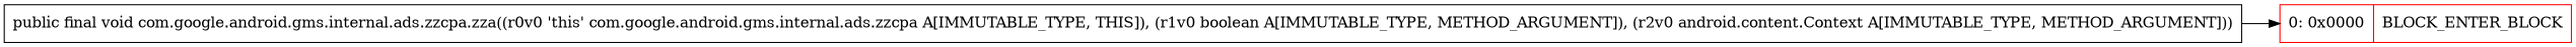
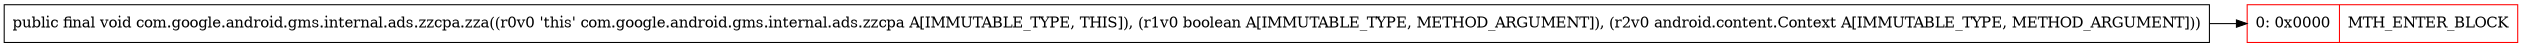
  digraph {
    rankdir=LR
    node [shape=record]
-   n1 [color=red label="{0\:\ 0x0000|BLOCK_ENTER_BLOCK\l}"]
+   n1 [color=red label="{0\:\ 0x0000|MTH_ENTER_BLOCK\l}"]
    n2 [label="{public final void com.google.android.gms.internal.ads.zzcpa.zza((r0v0 'this' com.google.android.gms.internal.ads.zzcpa A[IMMUTABLE_TYPE, THIS]), (r1v0 boolean A[IMMUTABLE_TYPE, METHOD_ARGUMENT]), (r2v0 android.content.Context A[IMMUTABLE_TYPE, METHOD_ARGUMENT])) }"]
    subgraph cluster_1 {
      label="R(0)"
    }
    n2 -> n1
  }
